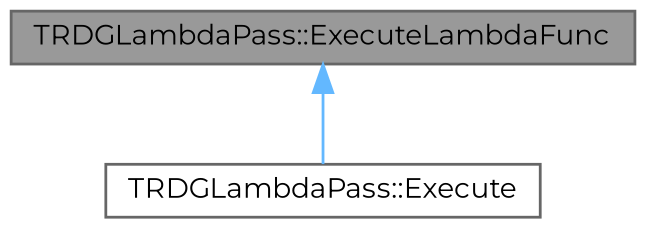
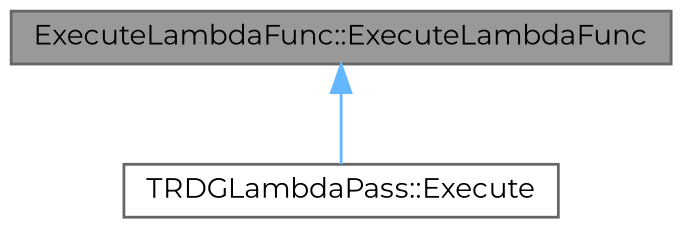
  digraph {
    rankdir=TB
    fontname=Montserrat
    node [fontname=Montserrat fontsize=10 shape=box style=filled]
-   n1 [color=gray40 fillcolor=grey60 fontcolor=black height=0.2 label="TRDGLambdaPass::ExecuteLambdaFunc" width=0.4]
+   n1 [color=gray40 fillcolor=grey60 fontcolor=black height=0.2 label="ExecuteLambdaFunc::ExecuteLambdaFunc" width=0.4]
    n2 [color=grey40 fillcolor=white height=0.2 label="TRDGLambdaPass::Execute" width=0.4]
    n1 -> n2 [color=steelblue1 dir=back fontname=Montserrat fontsize=10 labelfontname=Helvetica labelfontsize=10 style=solid]
  }
